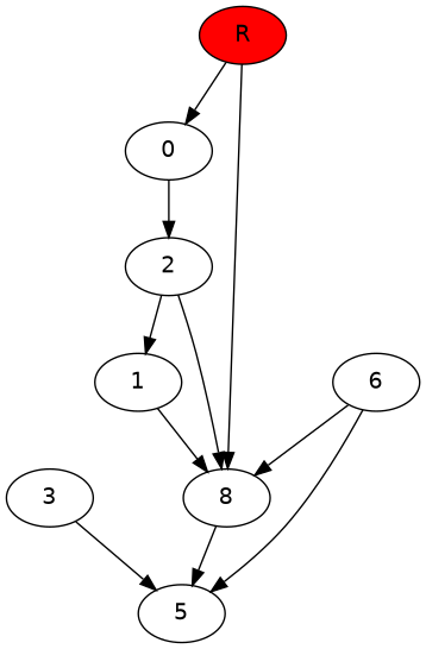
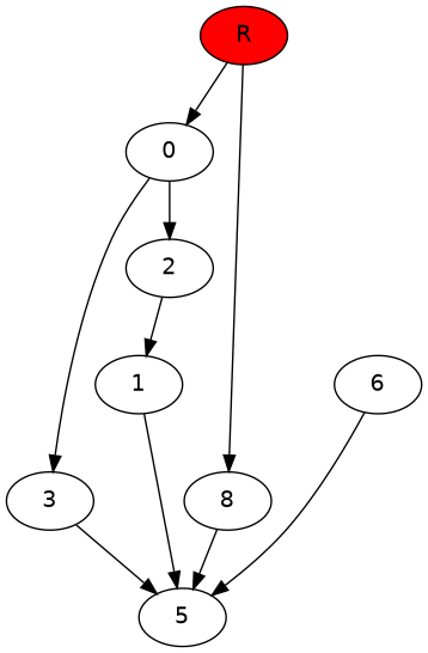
  digraph {
    fontname="DejaVu Sans"
    node [fontname="DejaVu Sans"]
    edge [fontname="DejaVu Sans"]
    1
    5
    2
    8
    3
    n6 [label=0]
    6
    R [fillcolor="#ff0000" style=filled]
-   1 -> 8
+   1 -> 5
    2 -> 1
-   2 -> 8
    8 -> 5
    3 -> 5
    n6 -> 2
+   n6 -> 3
    6 -> 5
-   6 -> 8
    R -> 8
    R -> n6
  }
